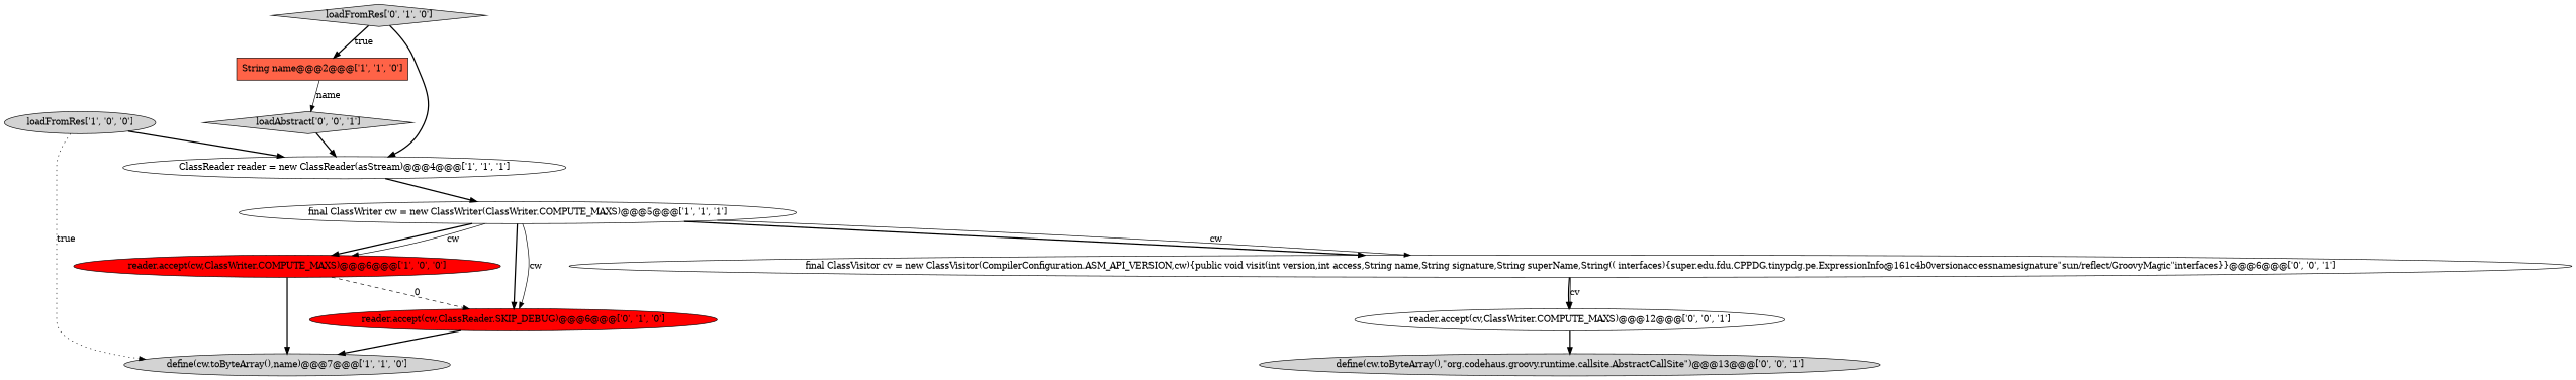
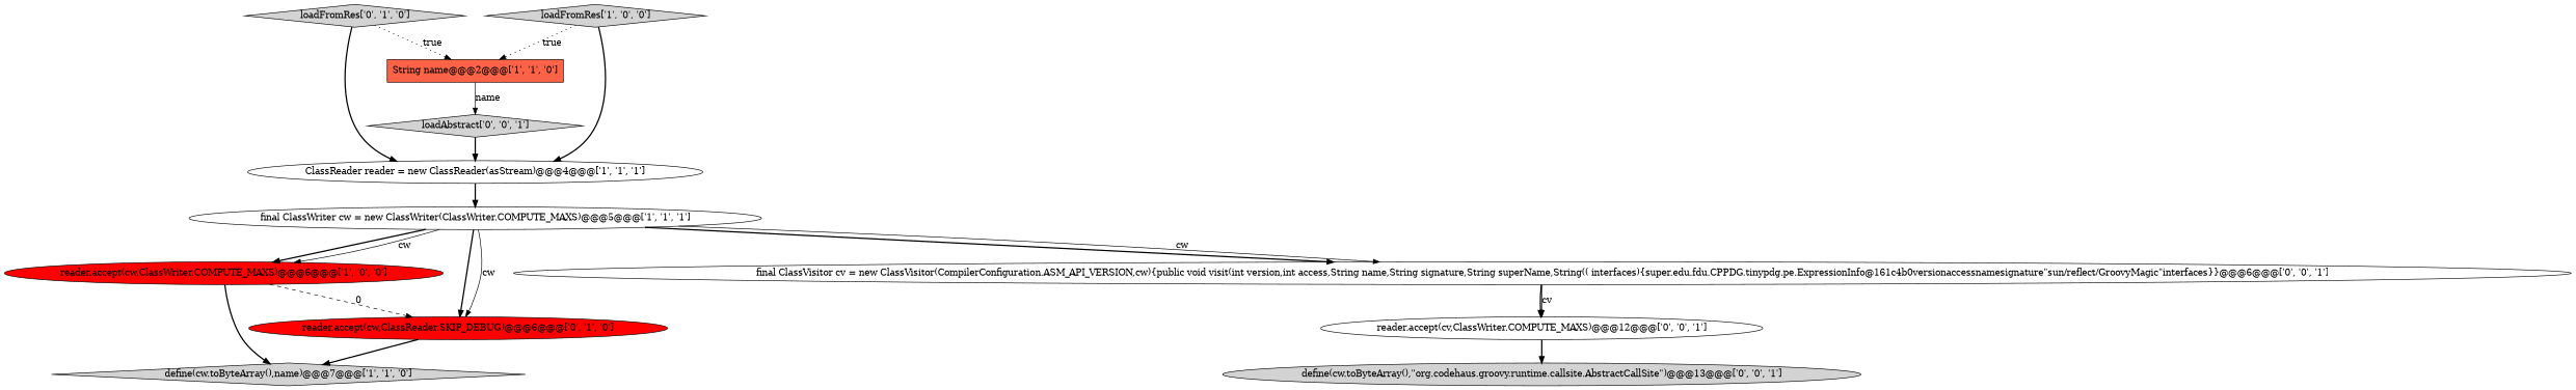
  digraph {
    node [fillcolor=lightgray shape=ellipse style=filled]
    edge [style=bold]
    n1 [label="define(cw.toByteArray(),\"org.codehaus.groovy.runtime.callsite.AbstractCallSite\")@@@13@@@['0', '0', '1']"]
    n2 [fillcolor=red label="reader.accept(cw,ClassWriter.COMPUTE_MAXS)@@@6@@@['1', '0', '0']"]
-   n3 [label="define(cw.toByteArray(),name)@@@7@@@['1', '1', '0']"]
+   n3 [label="define(cw.toByteArray(),name)@@@7@@@['1', '1', '0']" shape=diamond]
    n4 [fillcolor=red label="reader.accept(cw,ClassReader.SKIP_DEBUG)@@@6@@@['0', '1', '0']"]
    n5 [label="loadFromRes['0', '1', '0']" shape=diamond]
    n6 [fillcolor=tomato label="String name@@@2@@@['1', '1', '0']" shape=box]
    n7 [fillcolor=white label="ClassReader reader = new ClassReader(asStream)@@@4@@@['1', '1', '1']"]
    n8 [label="loadAbstract['0', '0', '1']" shape=diamond]
    n9 [fillcolor=white label="final ClassWriter cw = new ClassWriter(ClassWriter.COMPUTE_MAXS)@@@5@@@['1', '1', '1']"]
    n10 [fillcolor=white label="reader.accept(cv,ClassWriter.COMPUTE_MAXS)@@@12@@@['0', '0', '1']"]
    n11 [fillcolor=white label="final ClassVisitor cv = new ClassVisitor(CompilerConfiguration.ASM_API_VERSION,cw){public void visit(int version,int access,String name,String signature,String superName,String(( interfaces){super.edu.fdu.CPPDG.tinypdg.pe.ExpressionInfo@161c4b0versionaccessnamesignature\"sun/reflect/GroovyMagic\"interfaces}}@@@6@@@['0', '0', '1']"]
-   n12 [label="loadFromRes['1', '0', '0']"]
+   n12 [label="loadFromRes['1', '0', '0']" shape=diamond]
    n2 -> n3
    n2 -> n4 [label=0 style=dashed]
    n4 -> n3
-   n5 -> n6 [label=true]
+   n5 -> n6 [label=true style=dotted]
    n5 -> n7
    n6 -> n8 [label=name style=solid]
    n7 -> n9
    n8 -> n7
    n9 -> n2
    n9 -> n2 [label=cw style=solid]
    n9 -> n4
    n9 -> n4 [label=cw style=solid]
    n9 -> n11
    n9 -> n11 [label=cw style=solid]
    n10 -> n1
    n11 -> n10
    n11 -> n10 [label=cv style=solid]
-   n12 -> n3 [label=true style=dotted]
+   n12 -> n6 [label=true style=dotted]
    n12 -> n7
  }
